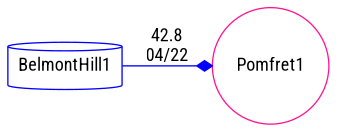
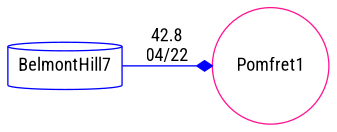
  digraph {
    rankdir=LR
    fontname="Roboto Condensed"
    node [fontname="Roboto Condensed"]
    Pomfret1 [color=deeppink shape=circle]
-   BelmontHill1 [color=blue shape=cylinder]
+   BelmontHill1 [color=blue shape=cylinder label=BelmontHill7]
    BelmontHill1 -> Pomfret1 [label="42.8\n04/22" random=random weight=58 color=blue arrowhead=diamond fontname="Roboto Condensed"]
  }
